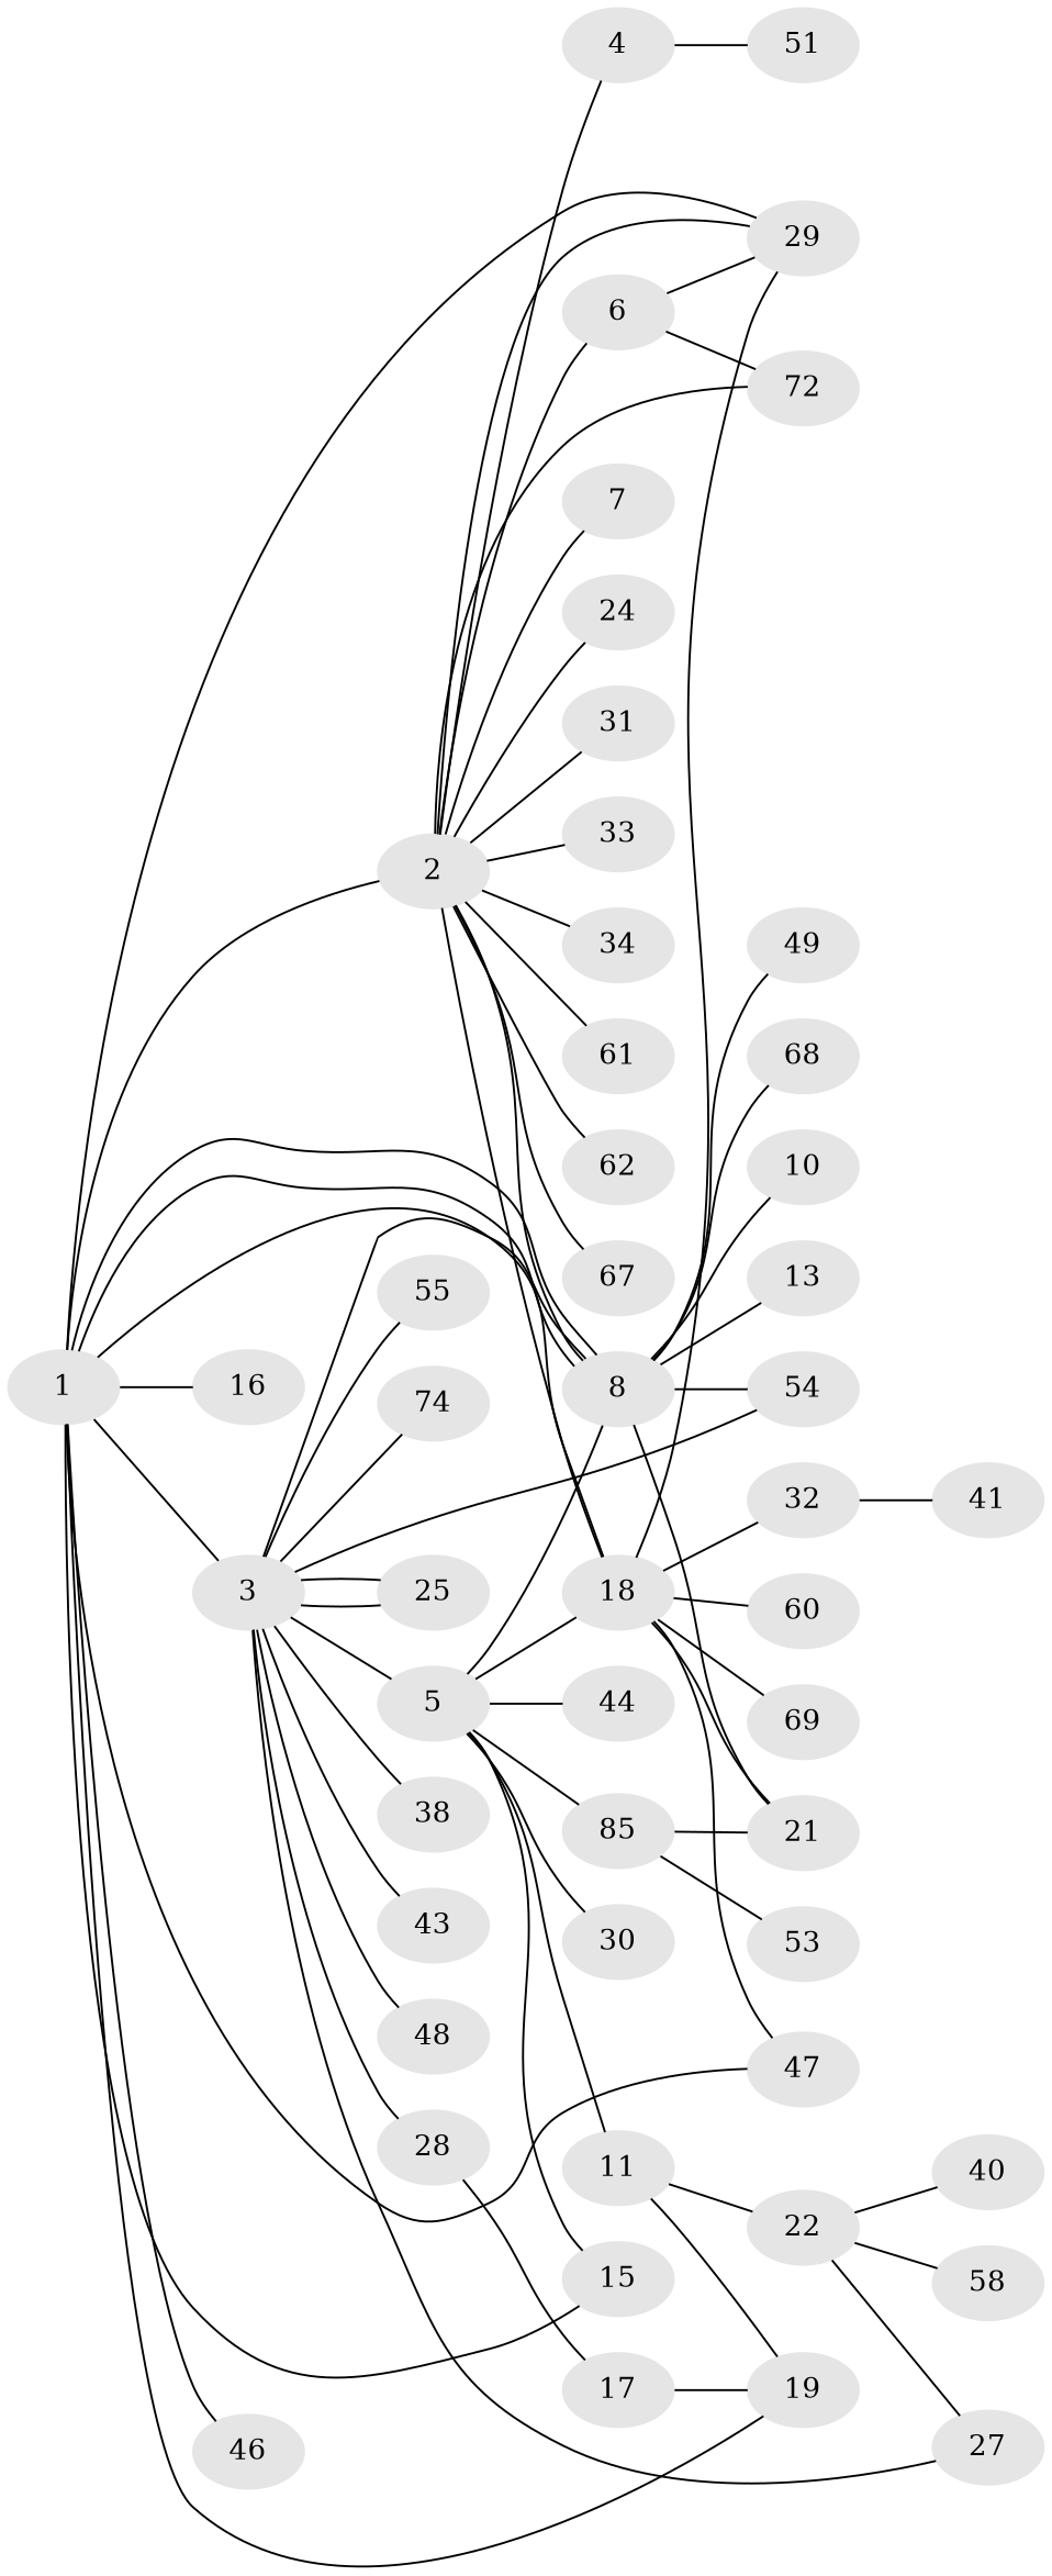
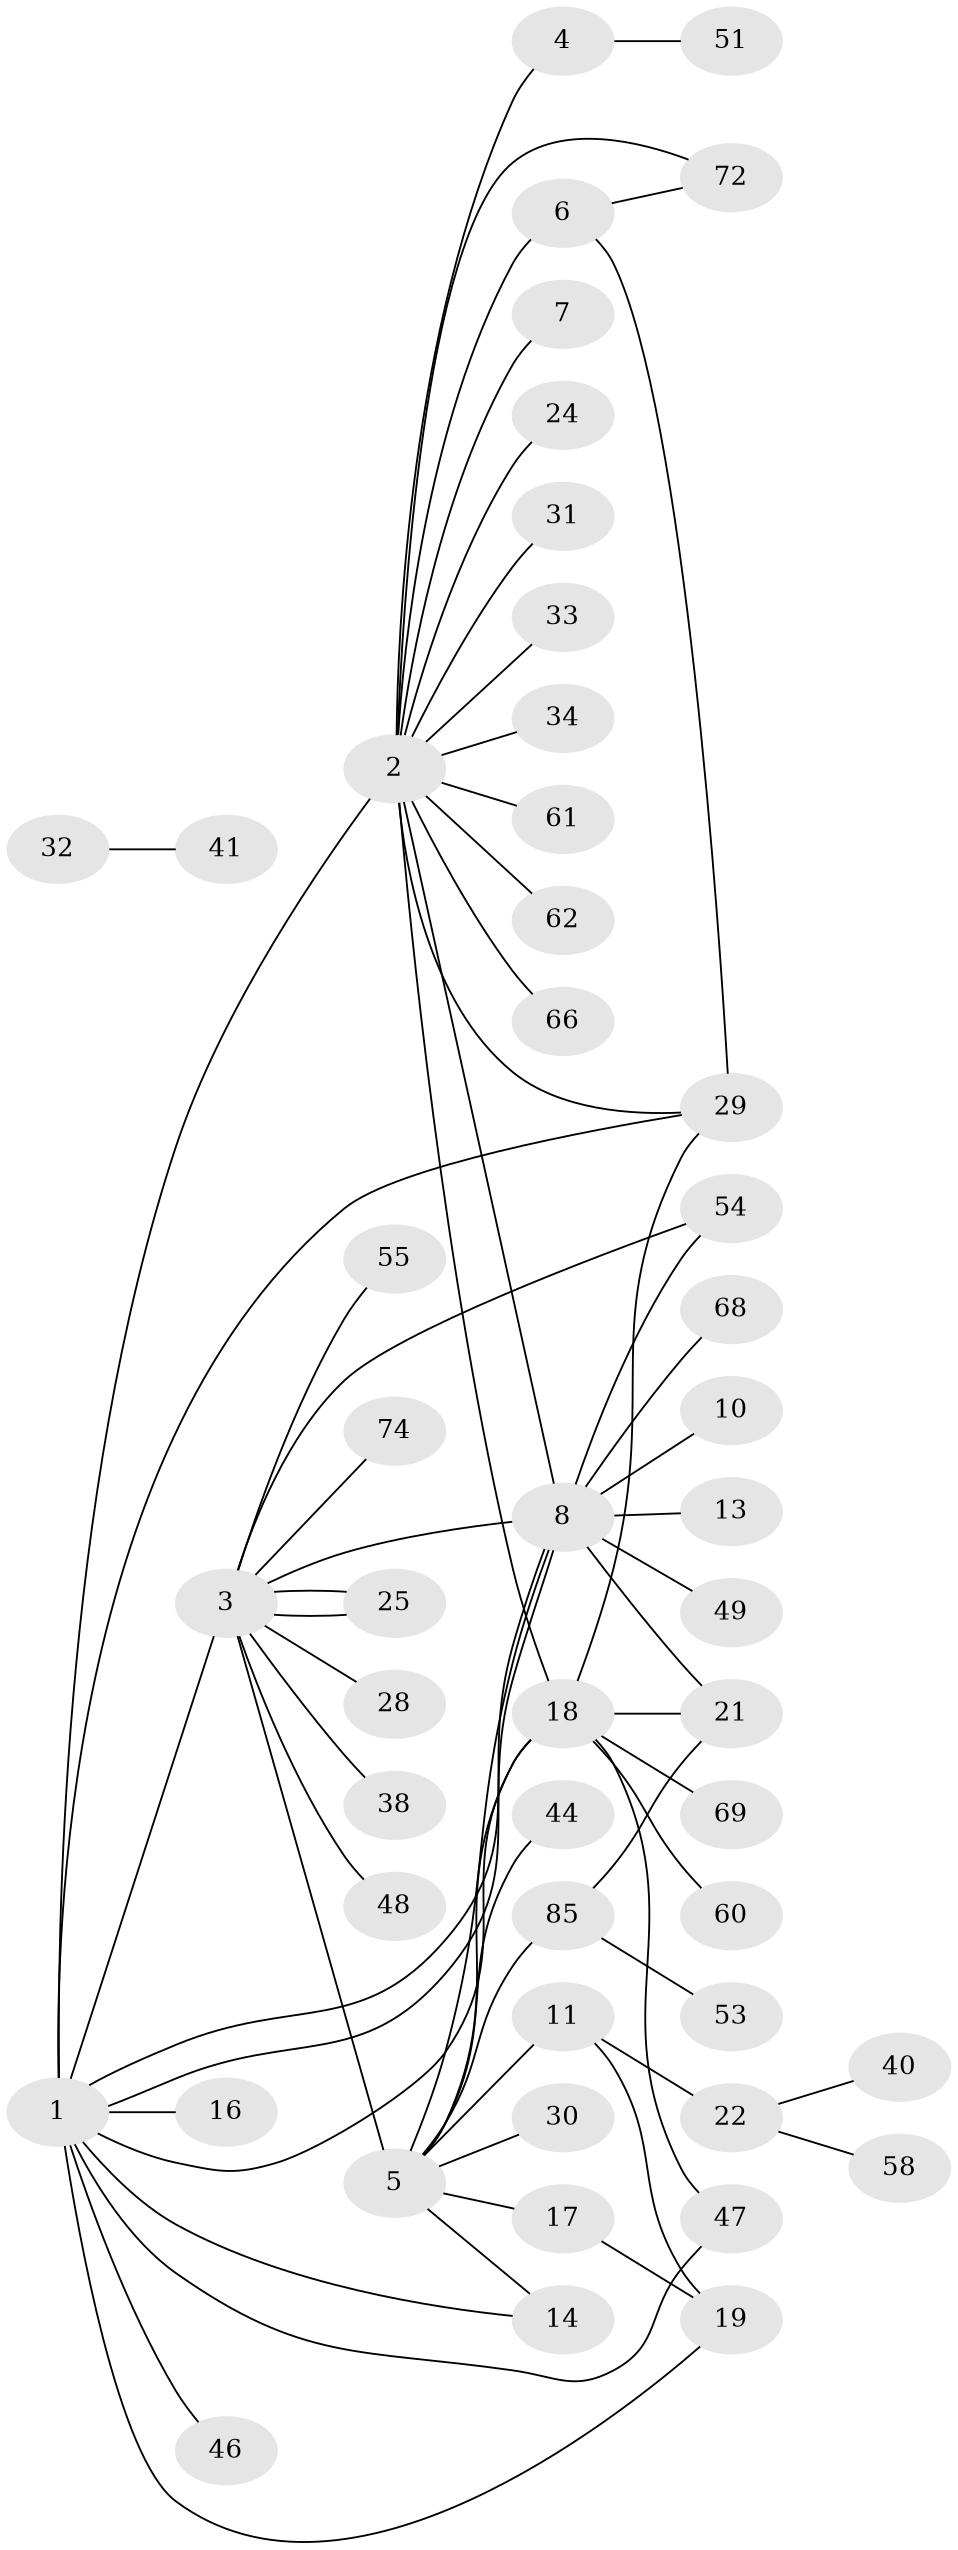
  graph {
    rankdir=LR
    node [color=gray90 style=filled]
    1 [super="+20"]
    2 [super="+19"]
    3 [super="+42"]
    8 [super="+70"]
-   14 [super="+45" label=15]
+   14 [super="+45"]
    16
    18 [super="+37"]
    29 [super="+35"]
    n9 [label=19 super="+59"]
    46 [super="+64"]
    47
    4 [super="+23"]
    6 [super="+12"]
    7
    24
    31 [super="+56"]
    33
    34
    61
    62
-   66 [label=67]
+   66
    72
    5 [super="+9"]
    25 [super="+65"]
-   27 [super="+36"]
    28
    38 [super="+50"]
-   43
    48
    54
    55
    74
    10 [super="+52"]
    13
    21 [super="+63"]
    49
    68
    32 [super="+71"]
    60
    69
    51
    11 [super="+26"]
    n43 [label=85 super="+75"]
    17 [super="+67"]
    30
    44
    22 [super="+57"]
    53
    40
    58
    41
    1 -- 2
    1 -- 3
    1 -- 8
    1 -- 8
    1 -- 14
    1 -- 16
    1 -- 18
    1 -- 29
    1 -- n9
    1 -- 46
    1 -- 47
    2 -- 8
    2 -- 18 [weight=2]
    2 -- 29
    2 -- 4
    2 -- 6
    2 -- 7
    2 -- 24
    2 -- 31
    2 -- 33
    2 -- 34
    2 -- 61
    2 -- 62
    2 -- 66
    2 -- 72
    3 -- 8
    3 -- 5
    3 -- 25
    3 -- 25
-   3 -- 27
    3 -- 28
    3 -- 38
-   3 -- 43
    3 -- 48
    3 -- 54
    3 -- 55
    3 -- 74
    8 -- 54
    8 -- 10
    8 -- 13
    8 -- 21
    8 -- 49
    8 -- 68
    18 -- 29
    18 -- 47
    18 -- 21
-   18 -- 32
    18 -- 60
    18 -- 69
    4 -- 51
    6 -- 29
    6 -- 72
    5 -- 8
    5 -- 14 [weight=2]
    5 -- 18
    5 -- 11
    5 -- n43
-   28 -- 17
+   5 -- 17
    5 -- 30
    5 -- 44
    32 -- 41
    11 -- n9
    11 -- 22
    n43 -- 21
    n43 -- 53
    17 -- n9
-   22 -- 27
    22 -- 40
    22 -- 58
  }
